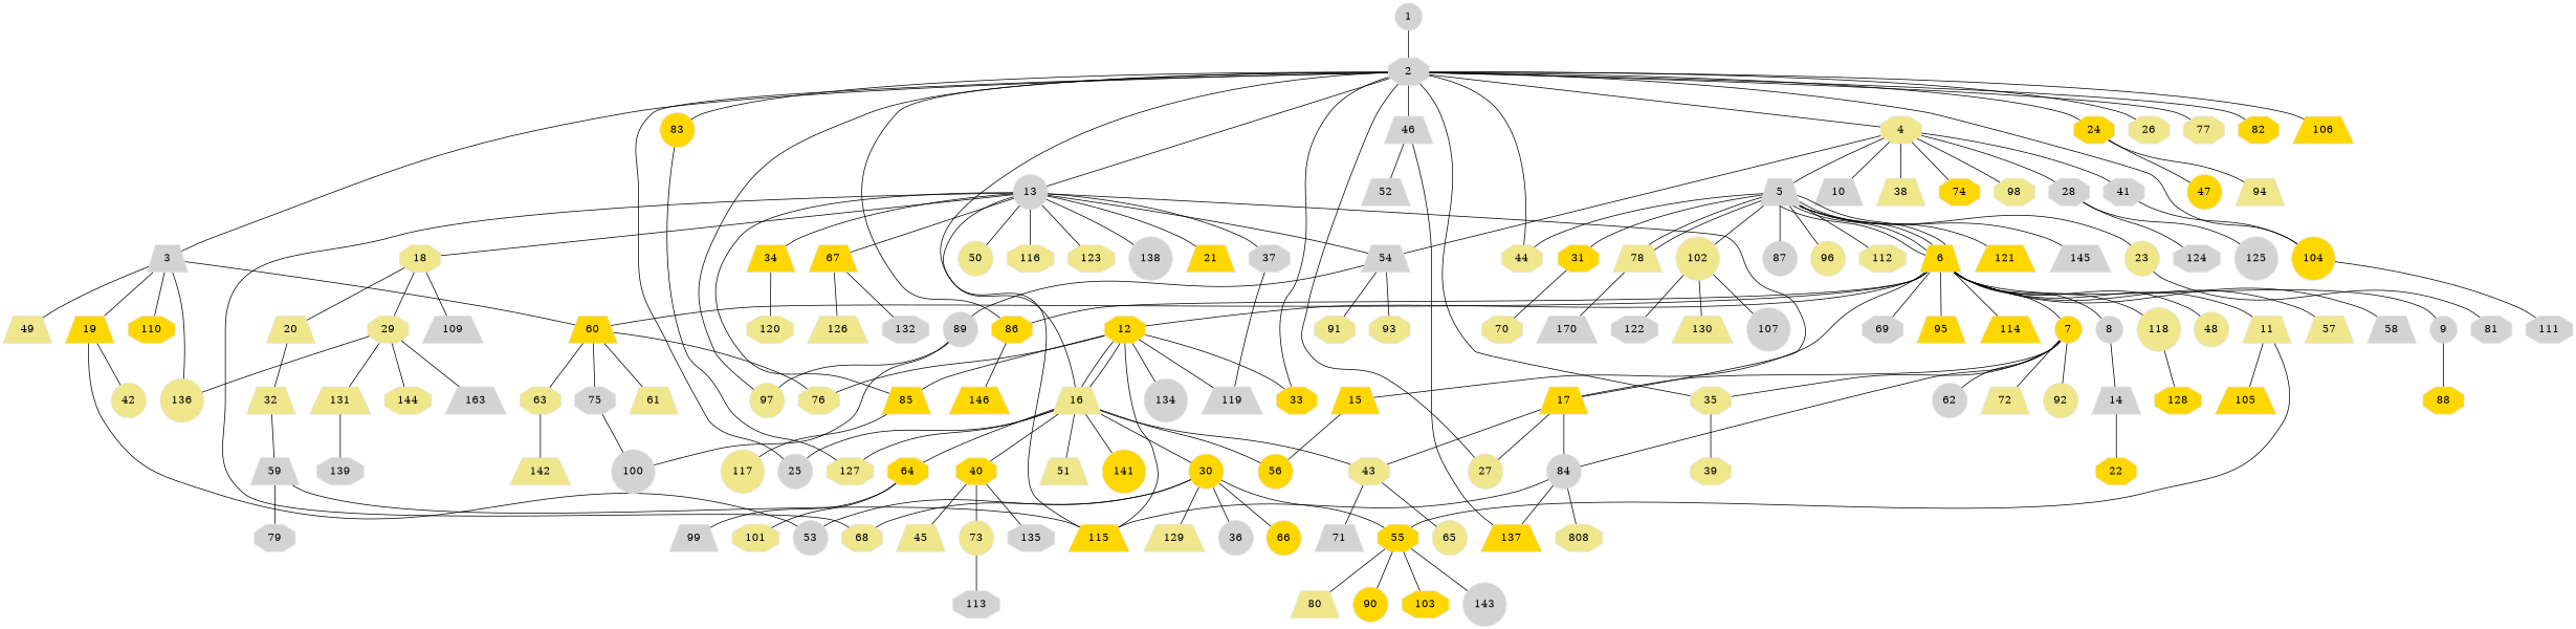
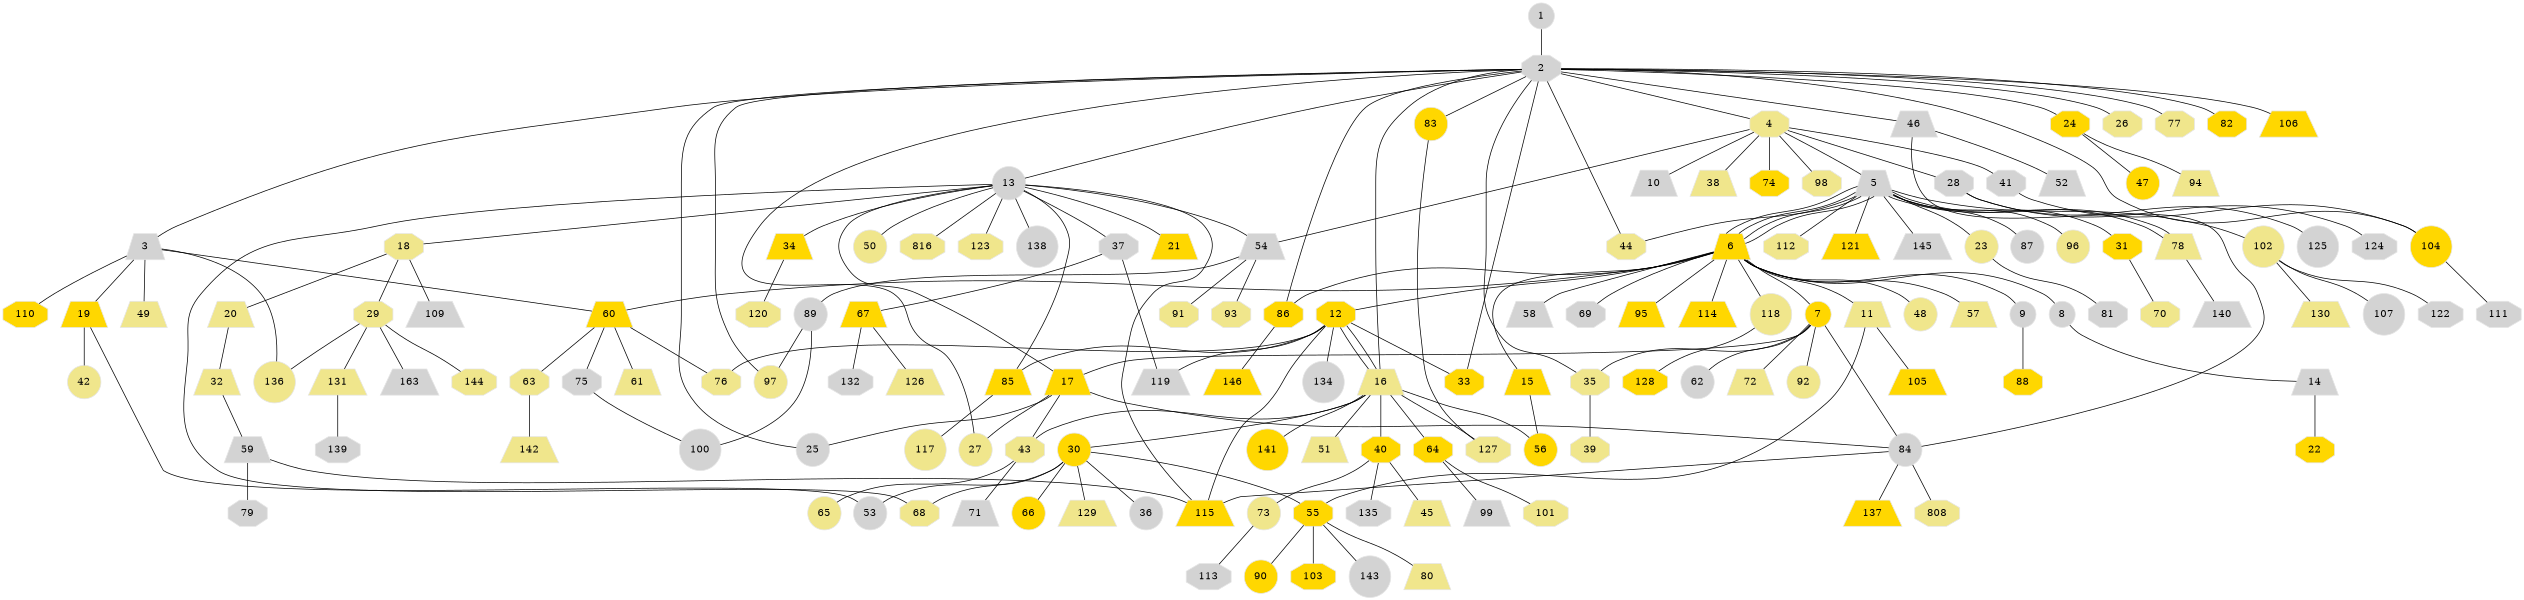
  graph {
    node [color=gray90 fillcolor=khaki shape=octagon style=filled]
    1 [fillcolor=lightgrey shape=circle]
    2 [fillcolor=lightgrey]
    3 [fillcolor=lightgrey shape=trapezium]
    4
    13 [fillcolor=lightgrey shape=circle]
    16 [shape=trapezium]
    24 [fillcolor=gold]
    25 [fillcolor=lightgrey shape=circle]
    26
    27 [shape=circle]
    33 [fillcolor=gold]
    35
    44
    46 [fillcolor=lightgrey shape=trapezium]
    77
    82 [fillcolor=gold]
    83 [fillcolor=gold shape=circle]
    86 [fillcolor=gold]
    97 [shape=circle]
    104 [fillcolor=gold shape=circle]
    106 [fillcolor=gold shape=trapezium]
    19 [fillcolor=gold shape=trapezium]
    49 [shape=trapezium]
    60 [fillcolor=gold shape=trapezium]
    110 [fillcolor=gold]
    136 [shape=circle]
    5 [fillcolor=lightgrey shape=trapezium]
    10 [fillcolor=lightgrey shape=trapezium]
    28 [fillcolor=lightgrey]
    38 [shape=trapezium]
    41 [fillcolor=lightgrey]
    54 [fillcolor=lightgrey shape=trapezium]
    74 [fillcolor=gold]
    98
    17 [fillcolor=gold shape=trapezium]
    85 [fillcolor=gold shape=trapezium]
    115 [fillcolor=gold shape=trapezium]
    18
    21 [fillcolor=gold shape=trapezium]
    34 [fillcolor=gold shape=trapezium]
    37 [fillcolor=lightgrey]
    50 [shape=circle]
    67 [fillcolor=gold shape=trapezium]
    68
-   116
+   116 [label=816]
    123
    138 [fillcolor=lightgrey shape=circle]
    56 [fillcolor=gold shape=circle]
    30 [fillcolor=gold shape=circle]
    40 [fillcolor=gold]
    43
    51 [shape=trapezium]
    64 [fillcolor=gold]
    127
    141 [fillcolor=gold shape=circle]
    47 [fillcolor=gold shape=circle]
    94 [shape=trapezium]
    39
    84 [fillcolor=lightgrey shape=circle]
    52 [fillcolor=lightgrey shape=trapezium]
    146 [fillcolor=gold shape=trapezium]
    111 [fillcolor=lightgrey]
    42 [shape=circle]
    53 [fillcolor=lightgrey shape=circle]
    76
    61 [shape=trapezium]
    63
    75 [fillcolor=lightgrey]
    6 [fillcolor=gold shape=trapezium]
    23 [shape=circle]
    31 [fillcolor=gold]
    78 [shape=trapezium]
    87 [fillcolor=lightgrey shape=circle]
    96 [shape=circle]
    102 [shape=circle]
    112
    121 [fillcolor=gold shape=trapezium]
    145 [fillcolor=lightgrey shape=trapezium]
    124 [fillcolor=lightgrey]
    125 [fillcolor=lightgrey shape=circle]
    89 [fillcolor=lightgrey shape=circle]
    91
    93
    7 [fillcolor=gold shape=circle]
    8 [fillcolor=lightgrey shape=circle]
    9 [fillcolor=lightgrey shape=circle]
    11 [shape=trapezium]
    12 [fillcolor=gold]
    15 [fillcolor=gold shape=trapezium]
    48 [shape=circle]
    57 [shape=trapezium]
    58 [fillcolor=lightgrey shape=trapezium]
    69 [fillcolor=lightgrey]
    95 [fillcolor=gold shape=trapezium]
    114 [fillcolor=gold shape=trapezium]
    118 [shape=circle]
    81 [fillcolor=lightgrey]
    70
-   140 [fillcolor=lightgrey shape=trapezium label=170]
+   140 [fillcolor=lightgrey shape=trapezium]
    107 [fillcolor=lightgrey shape=circle]
    122 [fillcolor=lightgrey]
    130 [shape=trapezium]
    62 [fillcolor=lightgrey shape=circle]
    72 [shape=trapezium]
    92 [shape=circle]
    14 [fillcolor=lightgrey shape=trapezium]
    88 [fillcolor=gold]
    55 [fillcolor=gold]
    105 [fillcolor=gold shape=trapezium]
    119 [fillcolor=lightgrey shape=trapezium]
    134 [fillcolor=lightgrey shape=circle]
    128 [fillcolor=gold]
    n113 [label=808]
    137 [fillcolor=gold shape=trapezium]
    22 [fillcolor=gold]
    80 [shape=trapezium]
    90 [fillcolor=gold shape=circle]
    103 [fillcolor=gold]
    143 [fillcolor=lightgrey shape=circle]
    117 [shape=circle]
    20 [shape=trapezium]
    29
    109 [fillcolor=lightgrey shape=trapezium]
    120
    126 [shape=trapezium]
    132 [fillcolor=lightgrey]
    36 [fillcolor=lightgrey shape=circle]
    66 [fillcolor=gold shape=circle]
    129 [shape=trapezium]
    45 [shape=trapezium]
    73 [shape=circle]
    135 [fillcolor=lightgrey]
    65 [shape=circle]
    71 [fillcolor=lightgrey shape=trapezium]
    99 [fillcolor=lightgrey shape=trapezium]
    101
    32 [shape=trapezium]
    131 [shape=trapezium]
    n139 [fillcolor=lightgrey label=163 shape=trapezium]
    144
    59 [fillcolor=lightgrey shape=trapezium]
    139 [fillcolor=lightgrey]
    79 [fillcolor=lightgrey]
    113 [fillcolor=lightgrey]
    100 [fillcolor=lightgrey shape=circle]
    142 [shape=trapezium]
    1 -- 2
    2 -- 3
    2 -- 4
    2 -- 13
    2 -- 16
    2 -- 24
    2 -- 25
    2 -- 26
    2 -- 27
    2 -- 33
    2 -- 35
    2 -- 44
    2 -- 46
    2 -- 77
    2 -- 82
    2 -- 83
    2 -- 86
    2 -- 97
    2 -- 104
    2 -- 106
    3 -- 19
    3 -- 49
    3 -- 60
    3 -- 110
    3 -- 136
    4 -- 5
    4 -- 10
    4 -- 28
    4 -- 38
    4 -- 41
    4 -- 54
    4 -- 74
    4 -- 98
    13 -- 54
    13 -- 17
    13 -- 85
    13 -- 115
    13 -- 18
    13 -- 21
    13 -- 34
    13 -- 37
    13 -- 50
-   13 -- 67
+   37 -- 67
    13 -- 68
    13 -- 116
    13 -- 123
    13 -- 138
-   16 -- 25
+   17 -- 25
    16 -- 56
    16 -- 30
    16 -- 40
    16 -- 43
    16 -- 51
    16 -- 64
    16 -- 127
    16 -- 141
    24 -- 47
    24 -- 94
    35 -- 39
-   46 -- 137
+   46 -- 84
    46 -- 52
    83 -- 127
    86 -- 146
    104 -- 111
    19 -- 42
    19 -- 53
    60 -- 76
    60 -- 61
    60 -- 63
    60 -- 75
    5 -- 44
    5 -- 6
    5 -- 6
    5 -- 6
    5 -- 6
    5 -- 23
    5 -- 31
    5 -- 78
    5 -- 78
    5 -- 87
    5 -- 96
    5 -- 102
    5 -- 112
    5 -- 121
    5 -- 145
    28 -- 124
    28 -- 125
    41 -- 104
    54 -- 89
    54 -- 91
    54 -- 93
    17 -- 27
    17 -- 43
    17 -- 84
    85 -- 117
    18 -- 20
    18 -- 29
    18 -- 109
    34 -- 120
    37 -- 119
    67 -- 126
    67 -- 132
    30 -- 68
    30 -- 53
    30 -- 55
    30 -- 36
    30 -- 66
    30 -- 129
    40 -- 45
    40 -- 73
    40 -- 135
    43 -- 65
    43 -- 71
    64 -- 99
    64 -- 101
    84 -- 115
    84 -- n113
    84 -- 137
    63 -- 142
    75 -- 100
    6 -- 86
    6 -- 60
    6 -- 7
    6 -- 8
    6 -- 9
    6 -- 11
    6 -- 12
    6 -- 15
    6 -- 48
    6 -- 57
    6 -- 58
    6 -- 69
    6 -- 95
    6 -- 114
    6 -- 118
    23 -- 81
    31 -- 70
    78 -- 140
    102 -- 107
    102 -- 122
    102 -- 130
    89 -- 97
    89 -- 100
    7 -- 35
    7 -- 17
    7 -- 84
    7 -- 62
    7 -- 72
    7 -- 92
    8 -- 14
    9 -- 88
    11 -- 55
    11 -- 105
    12 -- 16
    12 -- 16
    12 -- 33
    12 -- 85
    12 -- 115
    12 -- 76
    12 -- 119
    12 -- 134
    15 -- 56
    118 -- 128
    14 -- 22
    55 -- 80
    55 -- 90
    55 -- 103
    55 -- 143
    20 -- 32
    29 -- 136
    29 -- 131
    29 -- n139
    29 -- 144
    73 -- 113
    32 -- 59
    131 -- 139
    59 -- 115
    59 -- 79
  }
